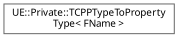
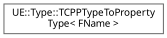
  digraph {
    rankdir=LR
    fontname="Noto Sans"
-   n1 [color=grey40 fillcolor=white fontname="Noto Sans" fontsize=10 height=0.2 label="UE::Private::TCPPTypeToProperty\lType\< FName \>" shape=box style=filled width=0.4]
+   n1 [color=grey40 fillcolor=white fontname="Noto Sans" fontsize=10 height=0.2 label="UE::Type::TCPPTypeToProperty\lType\< FName \>" shape=box style=filled width=0.4]
  }
